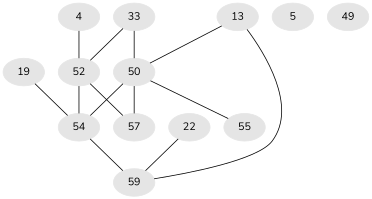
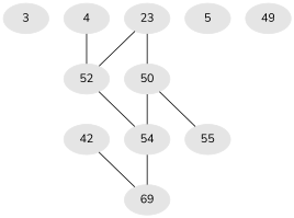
  graph {
    fontname=Nunito
    node [color=gray90 fontname=Nunito style=filled]
    edge [fontname=Nunito]
+   3
    52 [super="+36"]
    54 [super="+23+41"]
-   57 [super="+47+51+56"]
    4
    5
    50 [super="+32+43+49"]
    55 [super="+35+14"]
-   13
-   59 [super="+8+46"]
-   19
-   22
+   59 [super="+8+46" label=69]
+   22 [label=42]
    n13 [label=49]
-   33
+   33 [label=23]
    52 -- 54 [weight=5]
-   52 -- 57 [weight=2]
    54 -- 59 [weight=3]
    4 -- 52
    50 -- 54 [weight=8]
-   50 -- 57 [weight=7]
    50 -- 55 [weight=2]
-   13 -- 50
-   13 -- 59
-   19 -- 54
    22 -- 59 [weight=2]
    33 -- 52 [weight=2]
    33 -- 50 [weight=3]
  }
